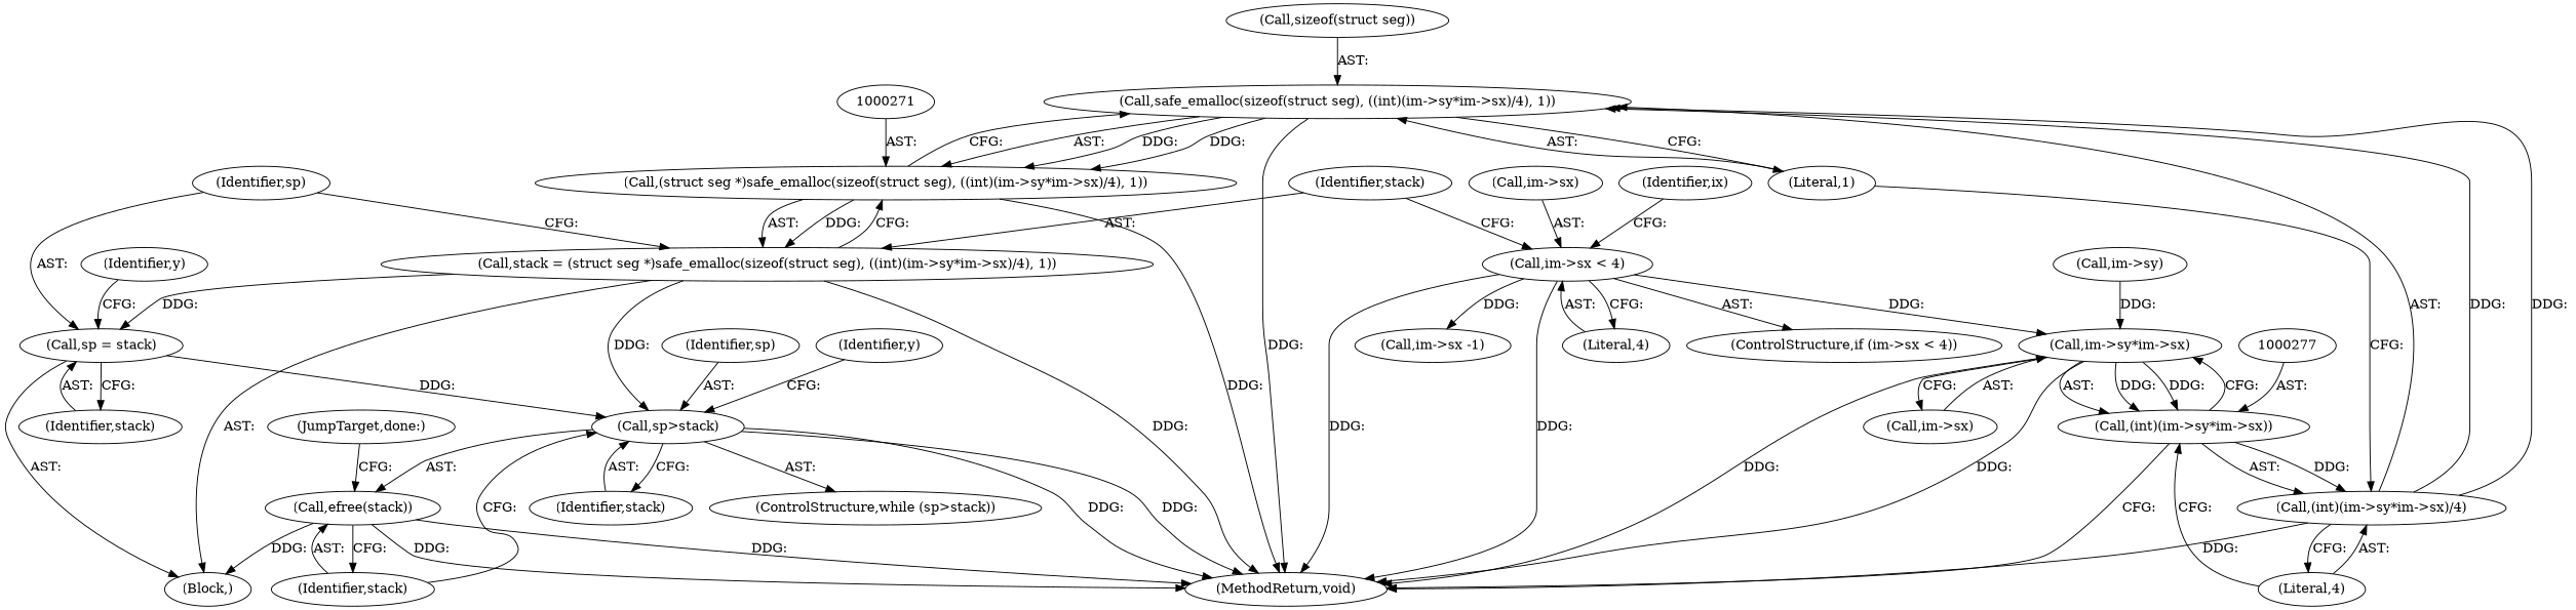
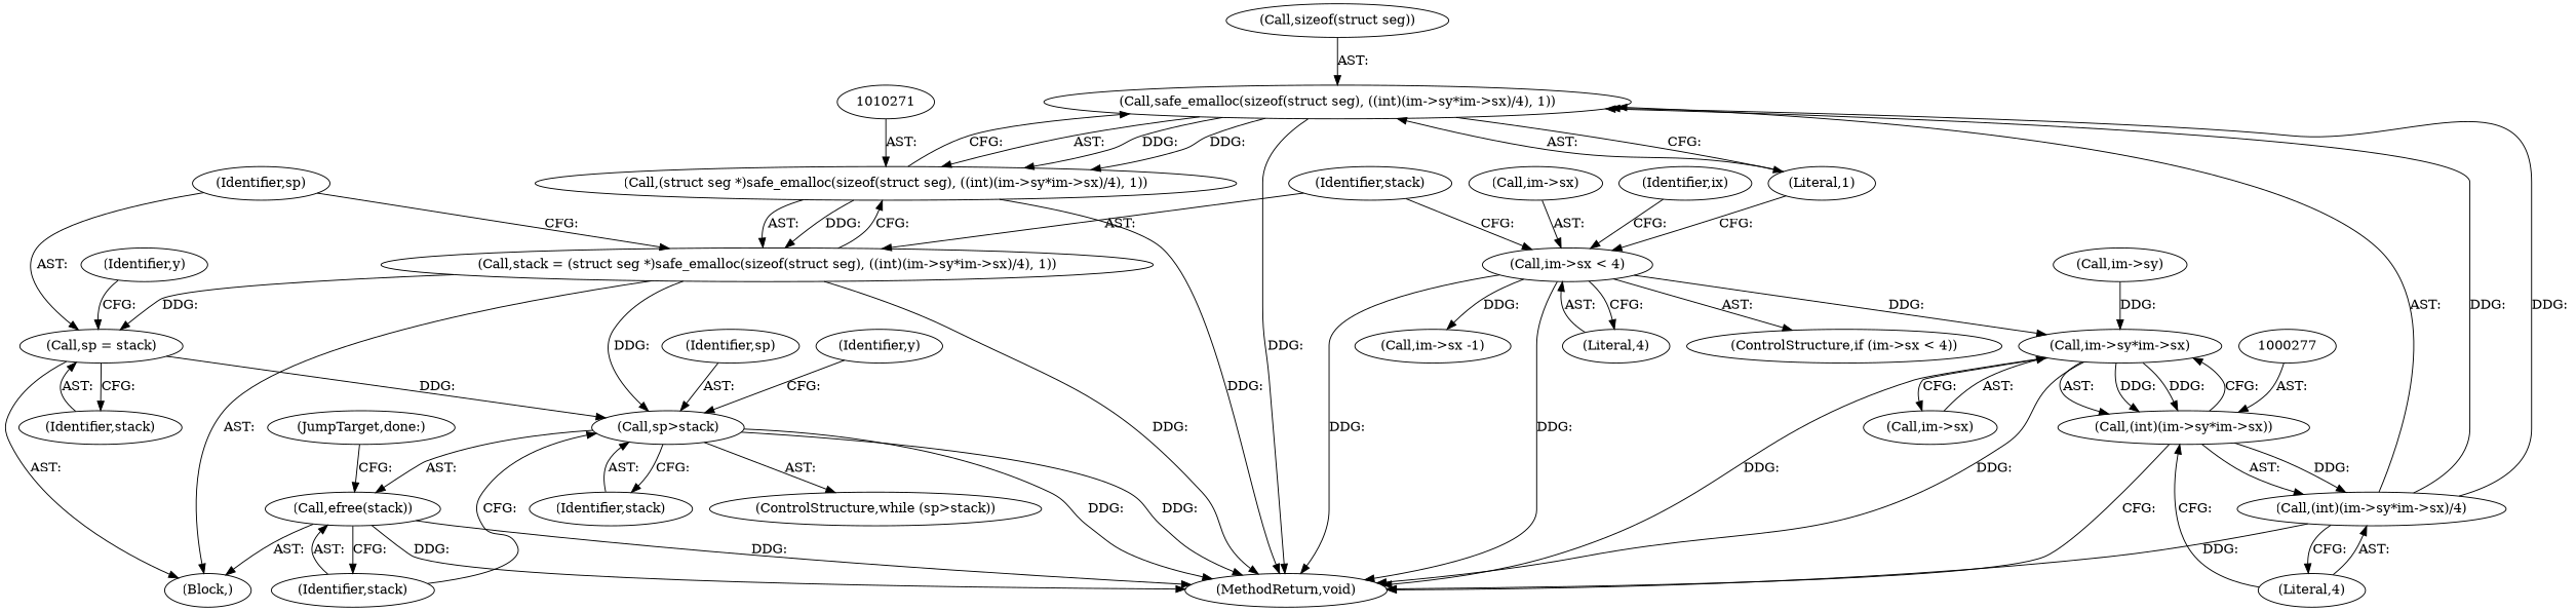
  digraph {
    n1 [label="(Call,safe_emalloc(sizeof(struct seg), ((int)(im->sy*im->sx)/4), 1))"]
    n2 [label="(Call,(struct seg *)safe_emalloc(sizeof(struct seg), ((int)(im->sy*im->sx)/4), 1))"]
    n3 [label="(Literal,1)"]
    n4 [label="(MethodReturn,void)"]
    n5 [label="(Call,stack = (struct seg *)safe_emalloc(sizeof(struct seg), ((int)(im->sy*im->sx)/4), 1))"]
    n6 [label="(Call,(int)(im->sy*im->sx)/4)"]
    n7 [label="(Literal,4)"]
    n8 [label="(Call,(int)(im->sy*im->sx))"]
    n9 [label="(Call,im->sy*im->sx)"]
    n10 [label="(Call,im->sx)"]
    n11 [label="(Call,im->sx < 4)"]
    n12 [label="(Call,im->sx -1)"]
    n13 [label="(Literal,4)"]
    n14 [label="(ControlStructure,if (im->sx < 4))"]
    n15 [label="(Call,sp = stack)"]
    n16 [label="(Call,sp>stack)"]
    n17 [label="(Block,)"]
    n18 [label="(Identifier,stack)"]
    n19 [label="(Call,efree(stack))"]
    n20 [label="(ControlStructure,while (sp>stack))"]
    n21 [label="(Identifier,stack)"]
    n22 [label="(Identifier,stack)"]
    n23 [label="(Call,sizeof(struct seg))"]
    n24 [label="(Identifier,sp)"]
    n25 [label="(Identifier,stack)"]
    n26 [label="(Call,im->sx)"]
    n27 [label="(Call,im->sy)"]
    n28 [label="(JumpTarget,done:)"]
    n29 [label="(Identifier,ix)"]
    n30 [label="(Identifier,sp)"]
    n31 [label="(Identifier,y)"]
    n32 [label="(Identifier,y)"]
    1000277
-   1000271
+   1000271 [label=1010271]
    n1 -> n2 [label="AST: "]
    n1 -> n2 [label="DDG: "]
    n1 -> n2 [label="DDG: "]
    n1 -> n3 [label="CFG: "]
    n1 -> n4 [label="DDG: "]
    n2 -> n1 [label="CFG: "]
    n2 -> n4 [label="DDG: "]
    n2 -> n5 [label="AST: "]
    n2 -> n5 [label="DDG: "]
    n3 -> n1 [label="AST: "]
-   n3 -> n6 [label="CFG: "]
+   n3 -> n11 [label="CFG: "]
    n5 -> n2 [label="CFG: "]
    n5 -> n4 [label="DDG: "]
    n5 -> n15 [label="DDG: "]
    n5 -> n16 [label="DDG: "]
    n5 -> n17 [label="AST: "]
    n6 -> n1 [label="AST: "]
    n6 -> n1 [label="DDG: "]
    n6 -> n1 [label="DDG: "]
    n6 -> n4 [label="DDG: "]
    n6 -> n7 [label="CFG: "]
    n7 -> n6 [label="AST: "]
    n7 -> n8 [label="CFG: "]
    n8 -> n4 [label="CFG: "]
    n8 -> n6 [label="AST: "]
    n8 -> n6 [label="DDG: "]
    n8 -> n9 [label="CFG: "]
    n9 -> n4 [label="DDG: "]
    n9 -> n4 [label="DDG: "]
    n9 -> n8 [label="AST: "]
    n9 -> n8 [label="DDG: "]
    n9 -> n8 [label="DDG: "]
    n9 -> n10 [label="CFG: "]
    n10 -> n9 [label="AST: "]
    n11 -> n4 [label="DDG: "]
    n11 -> n4 [label="DDG: "]
    n11 -> n9 [label="DDG: "]
    n11 -> n12 [label="DDG: "]
    n11 -> n13 [label="CFG: "]
    n11 -> n14 [label="AST: "]
    n13 -> n11 [label="AST: "]
    n15 -> n16 [label="DDG: "]
    n15 -> n17 [label="AST: "]
    n15 -> n18 [label="CFG: "]
    n16 -> n4 [label="DDG: "]
    n16 -> n4 [label="DDG: "]
    n16 -> n19 [label="AST: "]
    n16 -> n20 [label="AST: "]
    n16 -> n21 [label="CFG: "]
    n18 -> n15 [label="AST: "]
    n19 -> n4 [label="DDG: "]
    n19 -> n4 [label="DDG: "]
-   n19 -> n17 [label="DDG: "]
+   n19 -> n17 [label="AST: "]
    n19 -> n22 [label="CFG: "]
    n21 -> n16 [label="AST: "]
    n22 -> n16 [label="CFG: "]
    n22 -> n19 [label="AST: "]
    n23 -> n1 [label="AST: "]
    n24 -> n5 [label="CFG: "]
    n24 -> n15 [label="AST: "]
    n25 -> n5 [label="AST: "]
    n25 -> n11 [label="CFG: "]
    n26 -> n11 [label="AST: "]
    n27 -> n9 [label="DDG: "]
    n28 -> n19 [label="CFG: "]
    n29 -> n11 [label="CFG: "]
    n30 -> n16 [label="AST: "]
    n31 -> n16 [label="CFG: "]
    n32 -> n15 [label="CFG: "]
    1000277 -> n8 [label="AST: "]
    1000271 -> n2 [label="AST: "]
  }
